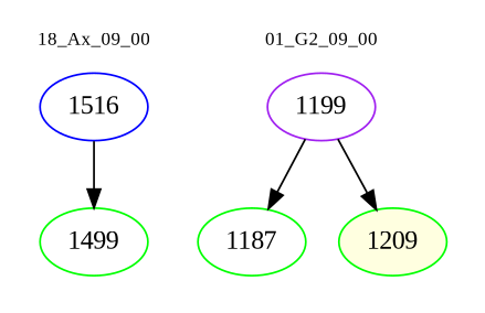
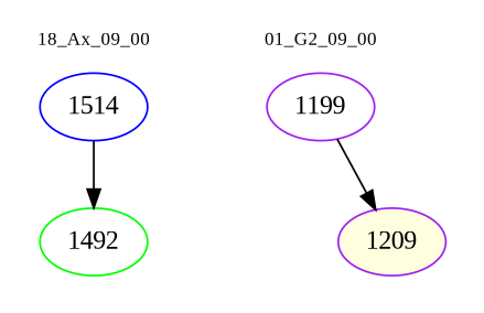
  digraph {
    fontname="Liberation Serif"
    node [color=green fillcolor=white fontname="Liberation Serif" style=filled]
    edge [color=black fontname="Liberation Serif"]
-   n1 [color=blue label=1516]
-   n2 [label=1499]
+   n1 [color=blue label=1514]
+   n2 [label=1492]
    n3 [color=purple label=1199]
-   n4 [label=1187]
-   n5 [fillcolor=lightyellow label=1209]
+   n5 [color=purple fillcolor=lightyellow label=1209]
    subgraph cluster_1 {
      color=white
      fontsize=10
      label="18_Ax_09_00"
      n1
      n2
    }
    subgraph cluster_2 {
      color=white
      fontsize=10
      label="01_G2_09_00"
      n3
-     n4
      n5
    }
    n1 -> n2
-   n3 -> n4
    n3 -> n5
  }
